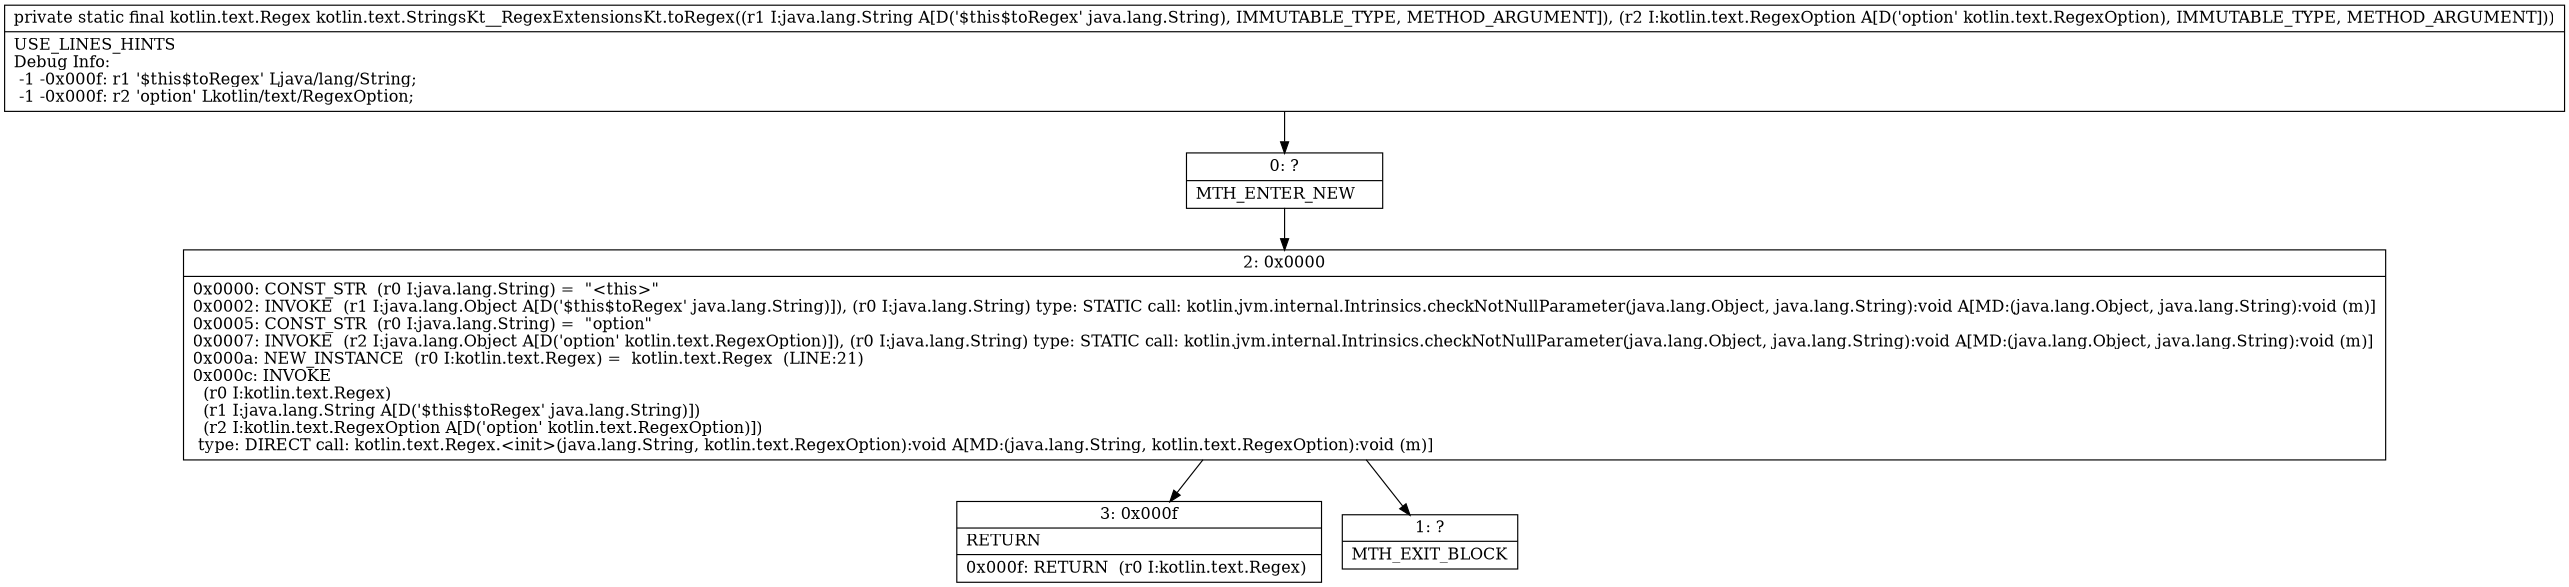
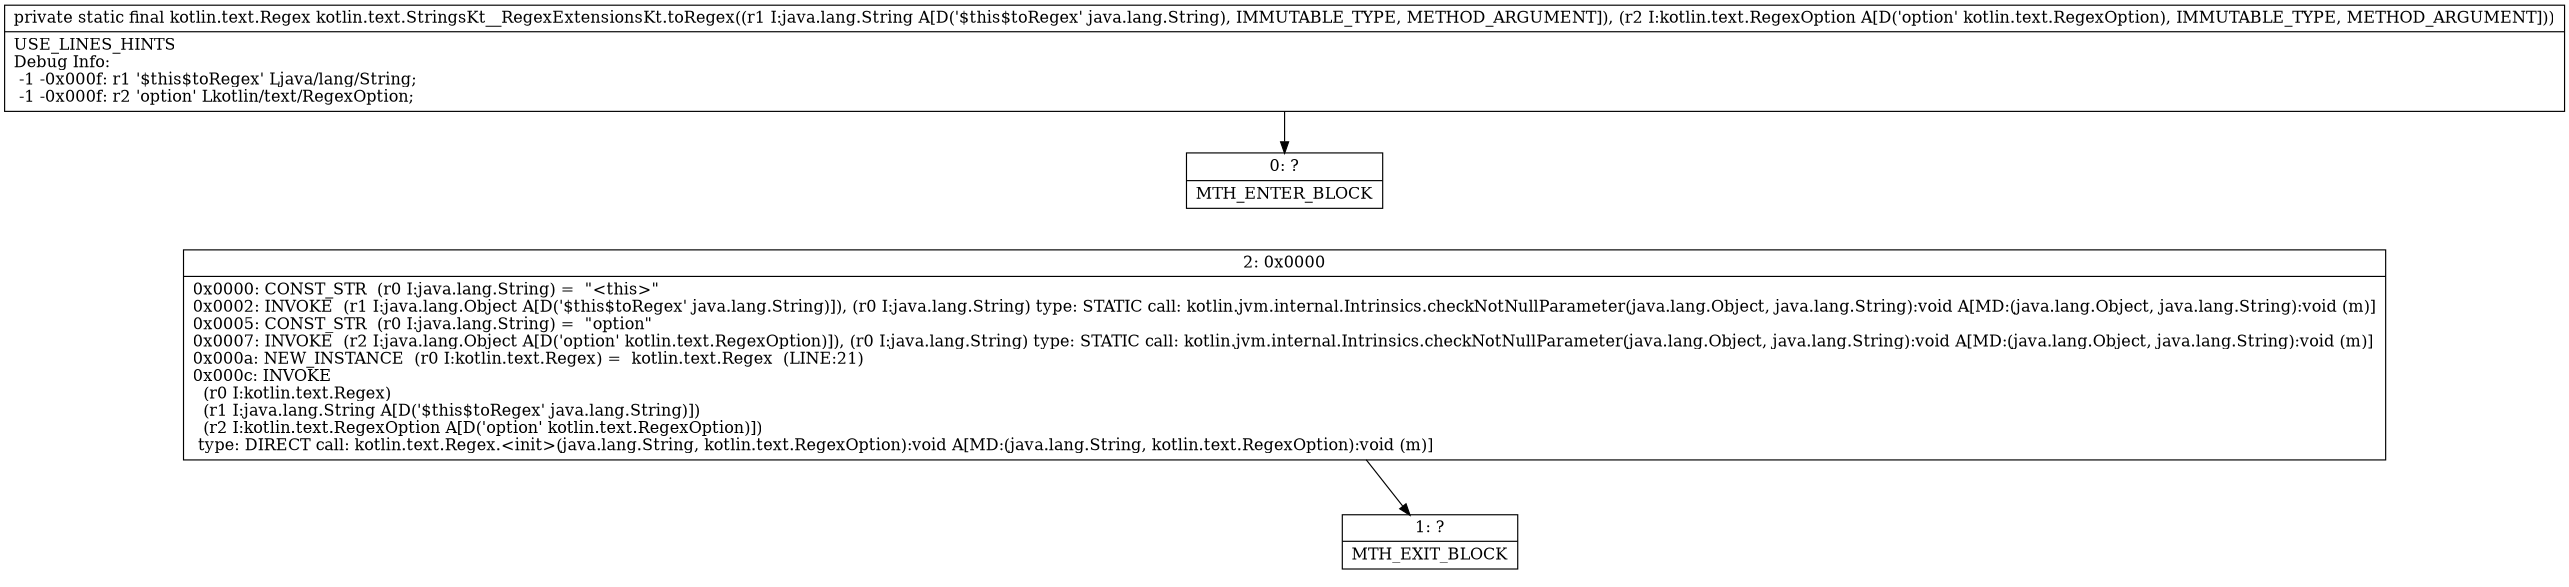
  digraph {
    node [shape=record]
-   n1 [label="{0\:\ ?|MTH_ENTER_NEW\l}"]
+   n1 [label="{0\:\ ?|MTH_ENTER_BLOCK\l}"]
    n2 [label="{2\:\ 0x0000|0x0000: CONST_STR  (r0 I:java.lang.String) =  \"\<this\>\" \l0x0002: INVOKE  (r1 I:java.lang.Object A[D('$this$toRegex' java.lang.String)]), (r0 I:java.lang.String) type: STATIC call: kotlin.jvm.internal.Intrinsics.checkNotNullParameter(java.lang.Object, java.lang.String):void A[MD:(java.lang.Object, java.lang.String):void (m)]\l0x0005: CONST_STR  (r0 I:java.lang.String) =  \"option\" \l0x0007: INVOKE  (r2 I:java.lang.Object A[D('option' kotlin.text.RegexOption)]), (r0 I:java.lang.String) type: STATIC call: kotlin.jvm.internal.Intrinsics.checkNotNullParameter(java.lang.Object, java.lang.String):void A[MD:(java.lang.Object, java.lang.String):void (m)]\l0x000a: NEW_INSTANCE  (r0 I:kotlin.text.Regex) =  kotlin.text.Regex  (LINE:21)\l0x000c: INVOKE  \l  (r0 I:kotlin.text.Regex)\l  (r1 I:java.lang.String A[D('$this$toRegex' java.lang.String)])\l  (r2 I:kotlin.text.RegexOption A[D('option' kotlin.text.RegexOption)])\l type: DIRECT call: kotlin.text.Regex.\<init\>(java.lang.String, kotlin.text.RegexOption):void A[MD:(java.lang.String, kotlin.text.RegexOption):void (m)]\l}"]
-   n3 [label="{3\:\ 0x000f|RETURN\l|0x000f: RETURN  (r0 I:kotlin.text.Regex) \l}"]
    n4 [label="{1\:\ ?|MTH_EXIT_BLOCK\l}"]
    n5 [label="{private static final kotlin.text.Regex kotlin.text.StringsKt__RegexExtensionsKt.toRegex((r1 I:java.lang.String A[D('$this$toRegex' java.lang.String), IMMUTABLE_TYPE, METHOD_ARGUMENT]), (r2 I:kotlin.text.RegexOption A[D('option' kotlin.text.RegexOption), IMMUTABLE_TYPE, METHOD_ARGUMENT]))  | USE_LINES_HINTS\lDebug Info:\l  \-1 \-0x000f: r1 '$this$toRegex' Ljava\/lang\/String;\l  \-1 \-0x000f: r2 'option' Lkotlin\/text\/RegexOption;\l}"]
-   n1 -> n2
-   n2 -> n3
    n2 -> n4
    n5 -> n1
  }
